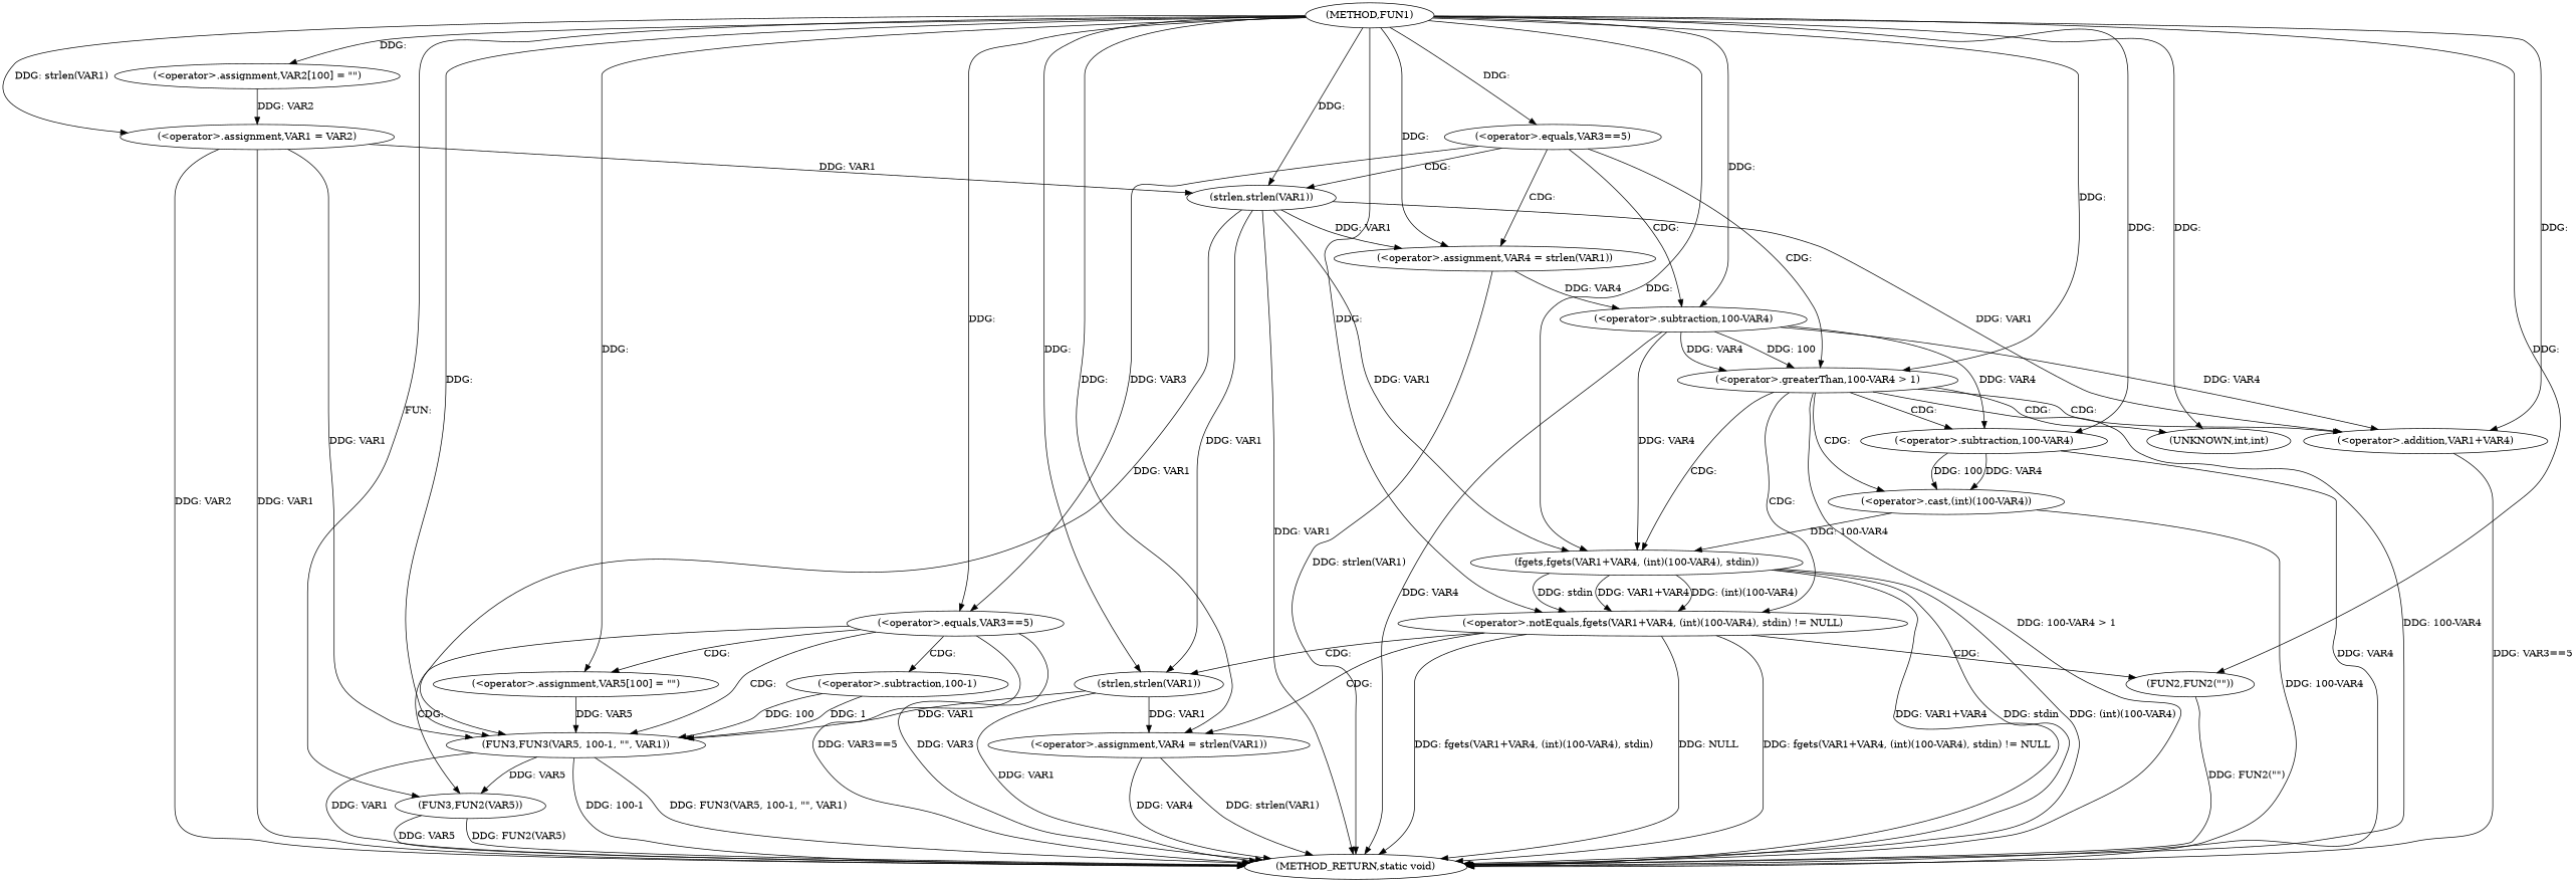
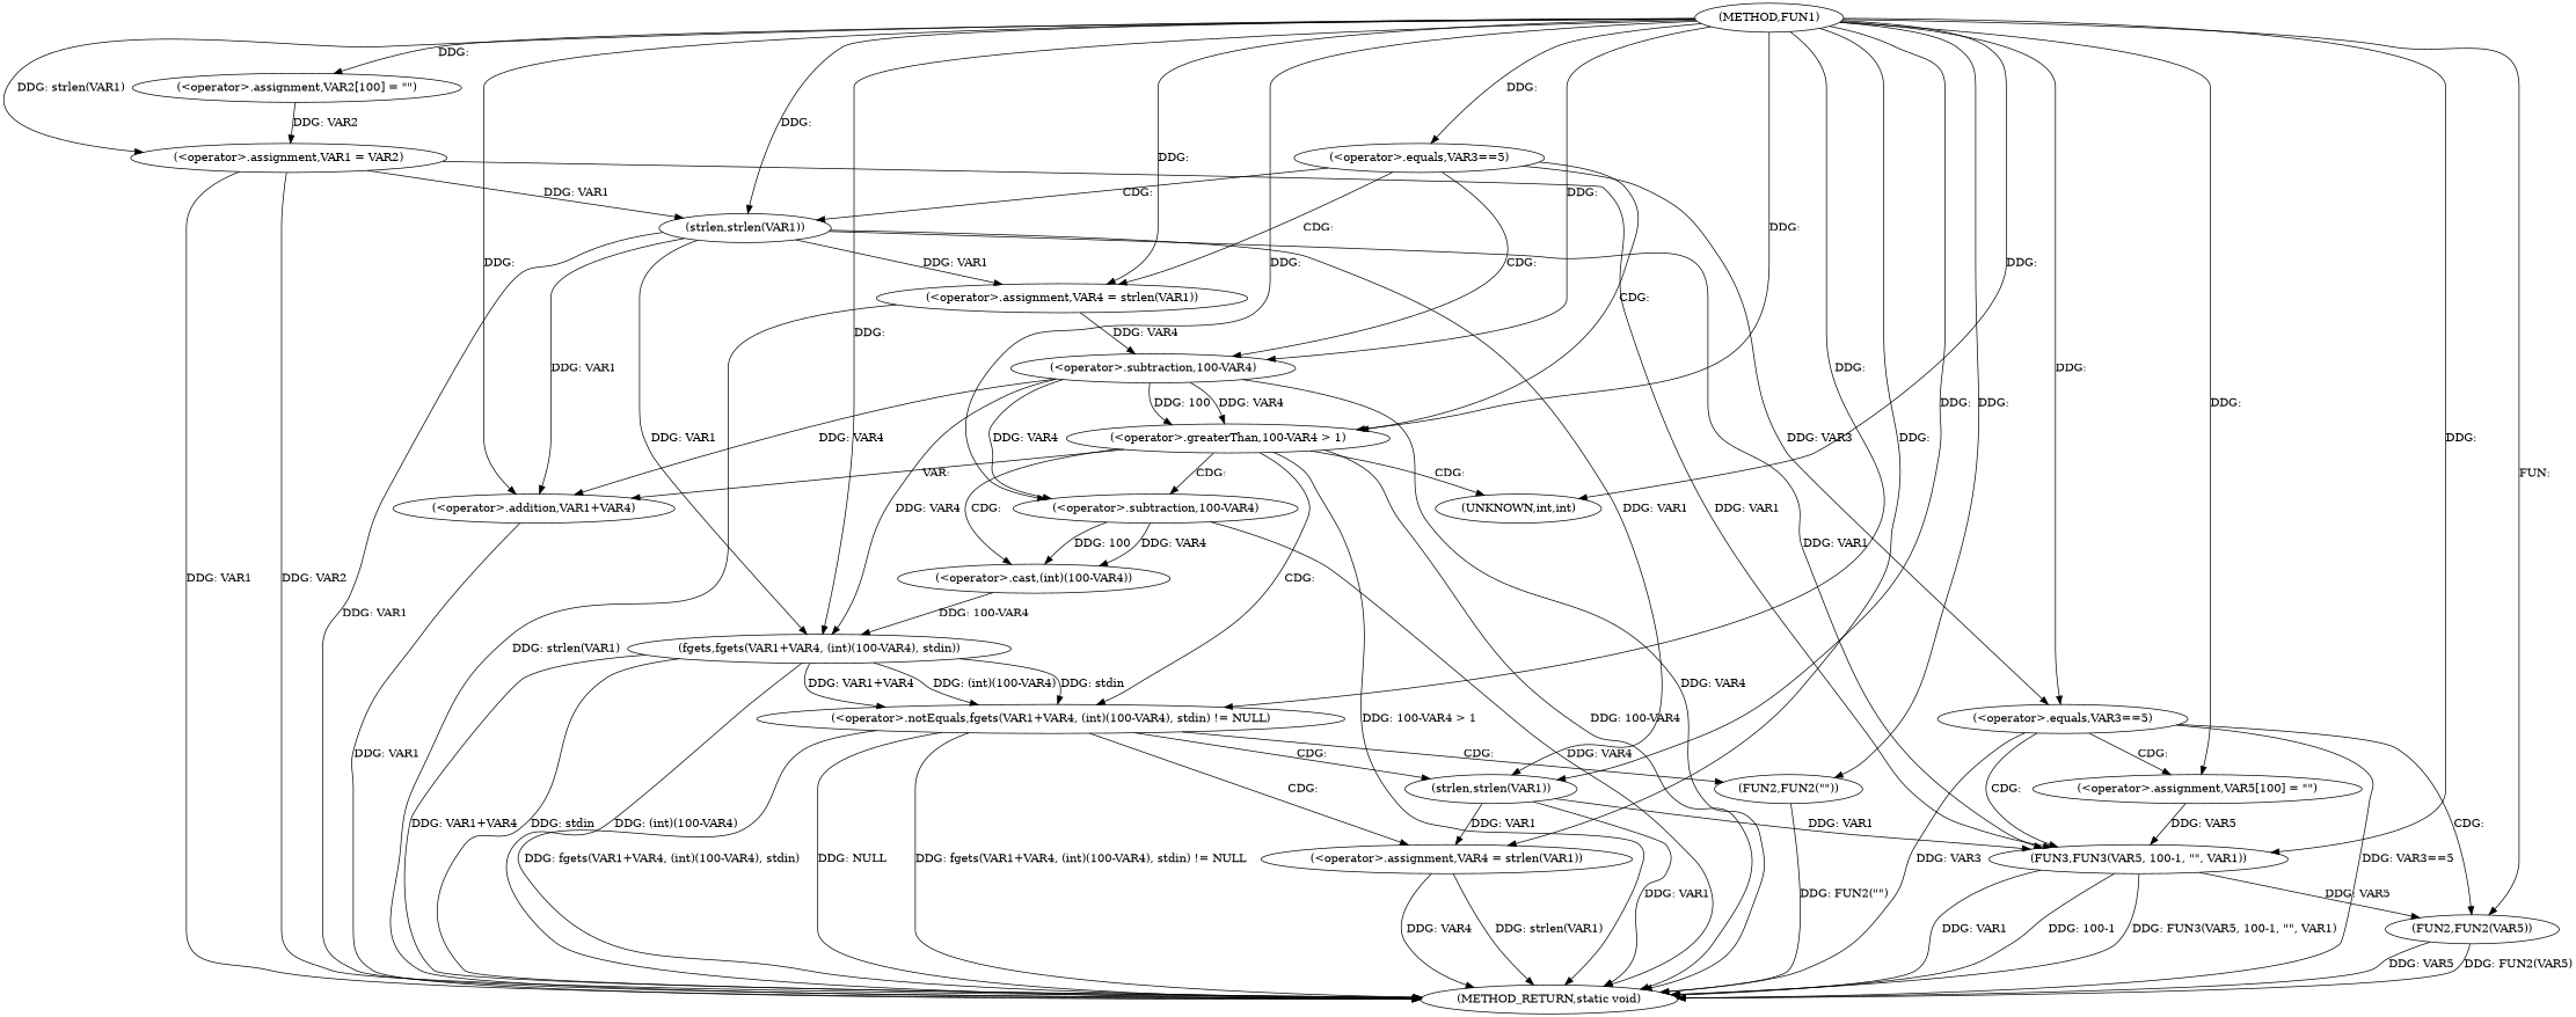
  digraph {
    n1 [label="(METHOD,FUN1)"]
    n2 [label="(<operator>.assignment,VAR2[100] = \"\")"]
    n3 [label="(<operator>.assignment,VAR1 = VAR2)"]
    n4 [label="(<operator>.equals,VAR3==5)"]
    n5 [label="(<operator>.assignment,VAR4 = strlen(VAR1))"]
    n6 [label="(strlen,strlen(VAR1))"]
    n7 [label="(<operator>.greaterThan,100-VAR4 > 1)"]
    n8 [label="(<operator>.subtraction,100-VAR4)"]
    n9 [label="(<operator>.notEquals,fgets(VAR1+VAR4, (int)(100-VAR4), stdin) != NULL)"]
    n10 [label="(fgets,fgets(VAR1+VAR4, (int)(100-VAR4), stdin))"]
    n11 [label="(<operator>.addition,VAR1+VAR4)"]
    n12 [label="(<operator>.subtraction,100-VAR4)"]
    n13 [label="(<operator>.assignment,VAR4 = strlen(VAR1))"]
    n14 [label="(strlen,strlen(VAR1))"]
    n15 [label="(FUN2,FUN2(\"\"))"]
    n16 [label="(<operator>.equals,VAR3==5)"]
    n17 [label="(<operator>.assignment,VAR5[100] = \"\")"]
    n18 [label="(FUN3,FUN3(VAR5, 100-1, \"\", VAR1))"]
-   n19 [label="(FUN3,FUN2(VAR5))"]
+   n19 [label="(FUN2,FUN2(VAR5))"]
    n20 [label="(UNKNOWN,int,int)"]
    n21 [label="(METHOD_RETURN,static void)"]
    n22 [label="(<operator>.cast,(int)(100-VAR4))"]
-   n23 [label="(<operator>.subtraction,100-1)"]
    n1 -> n2 [label="DDG: "]
    n1 -> n3 [label="DDG: strlen(VAR1)"]
    n1 -> n4 [label="DDG: "]
    n1 -> n5 [label="DDG: "]
    n1 -> n6 [label="DDG: "]
    n1 -> n7 [label="DDG: "]
    n1 -> n8 [label="DDG: "]
    n1 -> n9 [label="DDG: "]
    n1 -> n10 [label="DDG: "]
    n1 -> n11 [label="DDG: "]
    n1 -> n12 [label="DDG: "]
    n1 -> n13 [label="DDG: "]
    n1 -> n14 [label="DDG: "]
    n1 -> n15 [label="DDG: "]
    n1 -> n16 [label="DDG: "]
    n1 -> n17 [label="DDG: "]
    n1 -> n18 [label="DDG: "]
    n1 -> n19 [label="FUN: "]
    n1 -> n20 [label="DDG: "]
    n2 -> n3 [label="DDG: VAR2"]
    n3 -> n6 [label="DDG: VAR1"]
    n3 -> n18 [label="DDG: VAR1"]
    n3 -> n21 [label="DDG: VAR1"]
    n3 -> n21 [label="DDG: VAR2"]
    n4 -> n5 [label="CDG: "]
    n4 -> n6 [label="CDG: "]
    n4 -> n7 [label="CDG: "]
    n4 -> n8 [label="CDG: "]
    n4 -> n16 [label="DDG: VAR3"]
    n5 -> n8 [label="DDG: VAR4"]
    n5 -> n21 [label="DDG: strlen(VAR1)"]
    n6 -> n5 [label="DDG: VAR1"]
    n6 -> n10 [label="DDG: VAR1"]
    n6 -> n11 [label="DDG: VAR1"]
    n6 -> n14 [label="DDG: VAR1"]
    n6 -> n18 [label="DDG: VAR1"]
    n6 -> n21 [label="DDG: VAR1"]
    n7 -> n9 [label="CDG: "]
-   n7 -> n10 [label="CDG: "]
-   n7 -> n11 [label="CDG: "]
+   n7 -> n11 [label="VAR: "]
    n7 -> n12 [label="CDG: "]
    n7 -> n20 [label="CDG: "]
    n7 -> n21 [label="DDG: 100-VAR4"]
    n7 -> n21 [label="DDG: 100-VAR4 > 1"]
    n7 -> n22 [label="CDG: "]
    n8 -> n7 [label="DDG: 100"]
    n8 -> n7 [label="DDG: VAR4"]
    n8 -> n10 [label="DDG: VAR4"]
    n8 -> n11 [label="DDG: VAR4"]
    n8 -> n12 [label="DDG: VAR4"]
    n8 -> n21 [label="DDG: VAR4"]
    n9 -> n13 [label="CDG: "]
    n9 -> n14 [label="CDG: "]
    n9 -> n15 [label="CDG: "]
    n9 -> n21 [label="DDG: fgets(VAR1+VAR4, (int)(100-VAR4), stdin)"]
    n9 -> n21 [label="DDG: NULL"]
    n9 -> n21 [label="DDG: fgets(VAR1+VAR4, (int)(100-VAR4), stdin) != NULL"]
    n10 -> n9 [label="DDG: VAR1+VAR4"]
    n10 -> n9 [label="DDG: (int)(100-VAR4)"]
    n10 -> n9 [label="DDG: stdin"]
    n10 -> n21 [label="DDG: VAR1+VAR4"]
    n10 -> n21 [label="DDG: stdin"]
    n10 -> n21 [label="DDG: (int)(100-VAR4)"]
-   n11 -> n21 [label="DDG: VAR3==5"]
+   n11 -> n21 [label="DDG: VAR1"]
    n12 -> n21 [label="DDG: VAR4"]
    n12 -> n22 [label="DDG: 100"]
    n12 -> n22 [label="DDG: VAR4"]
    n13 -> n21 [label="DDG: strlen(VAR1)"]
    n13 -> n21 [label="DDG: VAR4"]
    n14 -> n13 [label="DDG: VAR1"]
    n14 -> n18 [label="DDG: VAR1"]
    n14 -> n21 [label="DDG: VAR1"]
    n15 -> n21 [label="DDG: FUN2(\"\")"]
    n16 -> n17 [label="CDG: "]
    n16 -> n18 [label="CDG: "]
    n16 -> n19 [label="CDG: "]
    n16 -> n21 [label="DDG: VAR3"]
    n16 -> n21 [label="DDG: VAR3==5"]
-   n16 -> n23 [label="CDG: "]
    n17 -> n18 [label="DDG: VAR5"]
    n18 -> n19 [label="DDG: VAR5"]
    n18 -> n21 [label="DDG: 100-1"]
    n18 -> n21 [label="DDG: FUN3(VAR5, 100-1, \"\", VAR1)"]
    n18 -> n21 [label="DDG: VAR1"]
    n19 -> n21 [label="DDG: VAR5"]
    n19 -> n21 [label="DDG: FUN2(VAR5)"]
    n22 -> n10 [label="DDG: 100-VAR4"]
-   n22 -> n21 [label="DDG: 100-VAR4"]
-   n23 -> n18 [label="DDG: 100"]
-   n23 -> n18 [label="DDG: 1"]
  }
